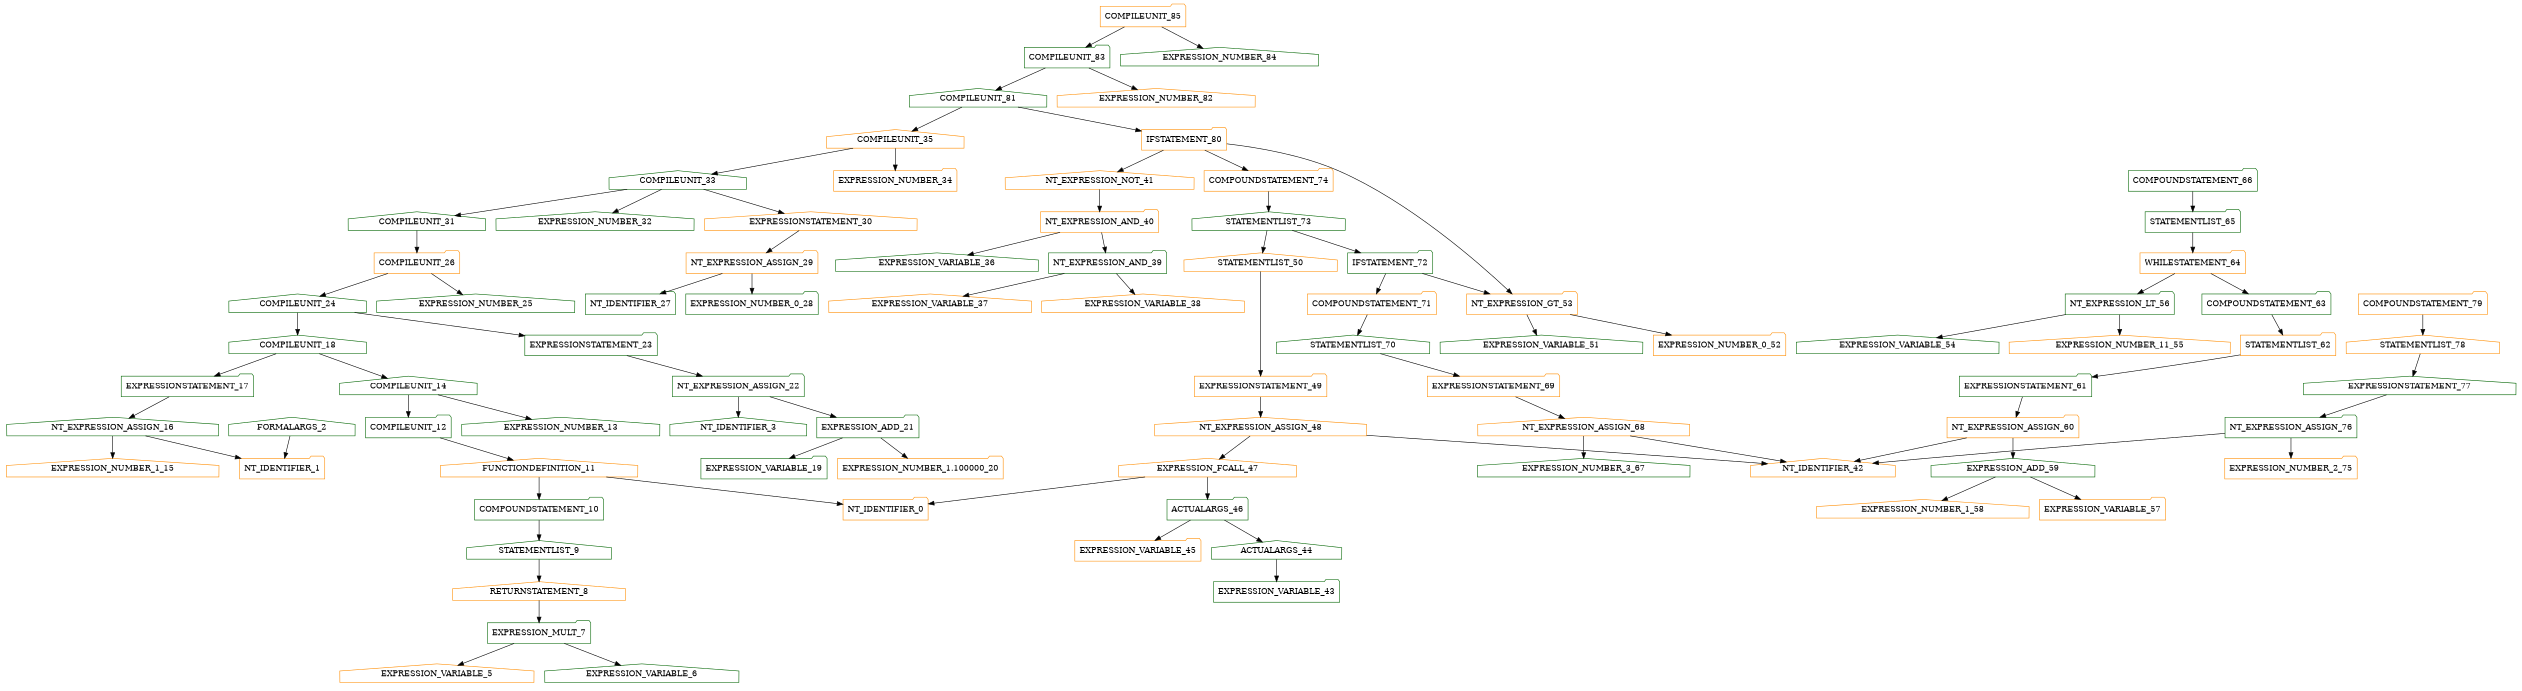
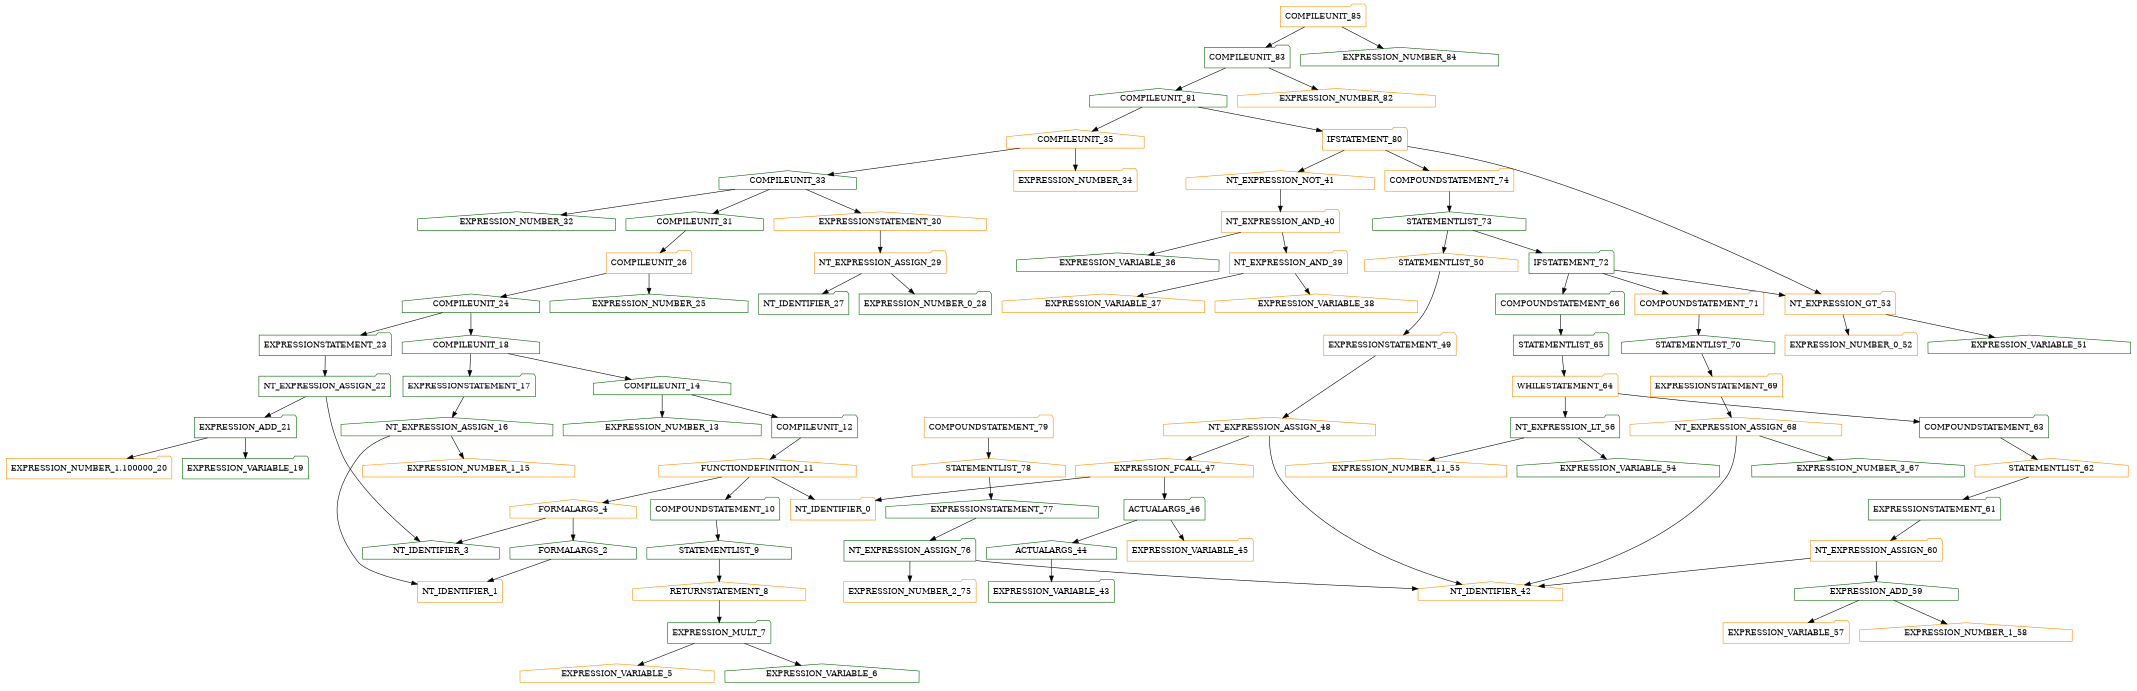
  digraph {
    node [color=darkgreen shape=house]
    COMPILEUNIT_85 [color=darkorange shape=folder]
    COMPILEUNIT_83 [shape=folder]
    EXPRESSION_NUMBER_84
    COMPILEUNIT_81
    EXPRESSION_NUMBER_82 [color=darkorange]
    COMPILEUNIT_35 [color=darkorange]
    IFSTATEMENT_80 [color=darkorange shape=folder]
    COMPILEUNIT_33
    EXPRESSION_NUMBER_34 [color=darkorange shape=folder]
    NT_EXPRESSION_NOT_41 [color=darkorange]
    COMPOUNDSTATEMENT_74 [color=darkorange shape=folder]
    NT_EXPRESSION_GT_53 [color=darkorange shape=folder]
    COMPILEUNIT_31
    EXPRESSION_NUMBER_32
    EXPRESSIONSTATEMENT_30 [color=darkorange]
    COMPILEUNIT_26 [color=darkorange shape=folder]
    COMPILEUNIT_24
    EXPRESSION_NUMBER_25
    NT_EXPRESSION_ASSIGN_29 [color=darkorange shape=folder]
    COMPILEUNIT_18
    EXPRESSIONSTATEMENT_23 [shape=folder]
    COMPILEUNIT_14
    EXPRESSIONSTATEMENT_17 [shape=folder]
    NT_EXPRESSION_ASSIGN_22 [shape=folder]
    COMPILEUNIT_12 [shape=folder]
    EXPRESSION_NUMBER_13
    NT_EXPRESSION_ASSIGN_16
    FUNCTIONDEFINITION_11 [color=darkorange]
    NT_IDENTIFIER_0 [color=darkorange shape=folder]
+   FORMALARGS_4 [color=darkorange]
    COMPOUNDSTATEMENT_10 [shape=folder]
    FORMALARGS_2
    NT_IDENTIFIER_3
    STATEMENTLIST_9
    NT_IDENTIFIER_1 [color=darkorange shape=folder]
    RETURNSTATEMENT_8 [color=darkorange]
    EXPRESSION_MULT_7 [shape=folder]
    EXPRESSION_VARIABLE_5 [color=darkorange]
    EXPRESSION_VARIABLE_6
    EXPRESSION_NUMBER_1_15 [color=darkorange]
    EXPRESSION_ADD_21 [shape=folder]
    EXPRESSION_VARIABLE_19 [shape=folder]
    "EXPRESSION_NUMBER_1.100000_20" [color=darkorange shape=folder]
    NT_IDENTIFIER_27 [shape=folder]
    EXPRESSION_NUMBER_0_28 [shape=folder]
    NT_EXPRESSION_AND_40 [color=darkorange shape=folder]
    STATEMENTLIST_73
    COMPOUNDSTATEMENT_79 [color=darkorange shape=folder]
    STATEMENTLIST_78 [color=darkorange]
    EXPRESSION_VARIABLE_36
-   NT_EXPRESSION_AND_39 [shape=folder]
+   NT_EXPRESSION_AND_39 [color=darkorange shape=folder]
    EXPRESSION_VARIABLE_37 [color=darkorange]
    EXPRESSION_VARIABLE_38 [color=darkorange]
    STATEMENTLIST_50 [color=darkorange]
    IFSTATEMENT_72 [shape=folder]
    EXPRESSIONSTATEMENT_49 [color=darkorange shape=folder]
    COMPOUNDSTATEMENT_66 [shape=folder]
    COMPOUNDSTATEMENT_71 [color=darkorange shape=folder]
    NT_EXPRESSION_ASSIGN_48 [color=darkorange]
    NT_IDENTIFIER_42 [color=darkorange]
    EXPRESSION_FCALL_47 [color=darkorange]
    ACTUALARGS_46 [shape=folder]
    ACTUALARGS_44
    EXPRESSION_VARIABLE_45 [color=darkorange shape=folder]
    EXPRESSION_VARIABLE_43 [shape=folder]
    EXPRESSION_VARIABLE_51
    EXPRESSION_NUMBER_0_52 [color=darkorange shape=folder]
    STATEMENTLIST_65 [shape=folder]
    STATEMENTLIST_70
    WHILESTATEMENT_64 [color=darkorange shape=folder]
    NT_EXPRESSION_LT_56 [shape=folder]
    COMPOUNDSTATEMENT_63 [shape=folder]
    EXPRESSION_VARIABLE_54
    EXPRESSION_NUMBER_11_55 [color=darkorange]
-   STATEMENTLIST_62 [color=darkorange shape=folder]
+   STATEMENTLIST_62 [color=darkorange]
    EXPRESSIONSTATEMENT_61 [shape=folder]
    NT_EXPRESSION_ASSIGN_60 [color=darkorange shape=folder]
    EXPRESSION_ADD_59
    EXPRESSION_VARIABLE_57 [color=darkorange shape=folder]
    EXPRESSION_NUMBER_1_58 [color=darkorange]
    EXPRESSIONSTATEMENT_69 [color=darkorange shape=folder]
    NT_EXPRESSION_ASSIGN_68 [color=darkorange]
    EXPRESSION_NUMBER_3_67
    EXPRESSIONSTATEMENT_77
    NT_EXPRESSION_ASSIGN_76 [shape=folder]
    EXPRESSION_NUMBER_2_75 [color=darkorange shape=folder]
    COMPILEUNIT_85 -> COMPILEUNIT_83
    COMPILEUNIT_85 -> EXPRESSION_NUMBER_84
    COMPILEUNIT_83 -> COMPILEUNIT_81
    COMPILEUNIT_83 -> EXPRESSION_NUMBER_82
    COMPILEUNIT_81 -> COMPILEUNIT_35
    COMPILEUNIT_81 -> IFSTATEMENT_80
    COMPILEUNIT_35 -> COMPILEUNIT_33
    COMPILEUNIT_35 -> EXPRESSION_NUMBER_34
    IFSTATEMENT_80 -> NT_EXPRESSION_NOT_41
    IFSTATEMENT_80 -> COMPOUNDSTATEMENT_74
    IFSTATEMENT_80 -> NT_EXPRESSION_GT_53
    COMPILEUNIT_33 -> COMPILEUNIT_31
    COMPILEUNIT_33 -> EXPRESSION_NUMBER_32
    COMPILEUNIT_33 -> EXPRESSIONSTATEMENT_30
    NT_EXPRESSION_NOT_41 -> NT_EXPRESSION_AND_40
    COMPOUNDSTATEMENT_74 -> STATEMENTLIST_73
    NT_EXPRESSION_GT_53 -> EXPRESSION_VARIABLE_51
    NT_EXPRESSION_GT_53 -> EXPRESSION_NUMBER_0_52
    COMPILEUNIT_31 -> COMPILEUNIT_26
    EXPRESSIONSTATEMENT_30 -> NT_EXPRESSION_ASSIGN_29
    COMPILEUNIT_26 -> COMPILEUNIT_24
    COMPILEUNIT_26 -> EXPRESSION_NUMBER_25
    COMPILEUNIT_24 -> COMPILEUNIT_18
    COMPILEUNIT_24 -> EXPRESSIONSTATEMENT_23
    NT_EXPRESSION_ASSIGN_29 -> NT_IDENTIFIER_27
    NT_EXPRESSION_ASSIGN_29 -> EXPRESSION_NUMBER_0_28
    COMPILEUNIT_18 -> COMPILEUNIT_14
    COMPILEUNIT_18 -> EXPRESSIONSTATEMENT_17
    EXPRESSIONSTATEMENT_23 -> NT_EXPRESSION_ASSIGN_22
    COMPILEUNIT_14 -> COMPILEUNIT_12
    COMPILEUNIT_14 -> EXPRESSION_NUMBER_13
    EXPRESSIONSTATEMENT_17 -> NT_EXPRESSION_ASSIGN_16
    NT_EXPRESSION_ASSIGN_22 -> NT_IDENTIFIER_3
    NT_EXPRESSION_ASSIGN_22 -> EXPRESSION_ADD_21
    COMPILEUNIT_12 -> FUNCTIONDEFINITION_11
    NT_EXPRESSION_ASSIGN_16 -> NT_IDENTIFIER_1
    NT_EXPRESSION_ASSIGN_16 -> EXPRESSION_NUMBER_1_15
    FUNCTIONDEFINITION_11 -> NT_IDENTIFIER_0
+   FUNCTIONDEFINITION_11 -> FORMALARGS_4
    FUNCTIONDEFINITION_11 -> COMPOUNDSTATEMENT_10
+   FORMALARGS_4 -> FORMALARGS_2
+   FORMALARGS_4 -> NT_IDENTIFIER_3
    COMPOUNDSTATEMENT_10 -> STATEMENTLIST_9
    FORMALARGS_2 -> NT_IDENTIFIER_1
    STATEMENTLIST_9 -> RETURNSTATEMENT_8
    RETURNSTATEMENT_8 -> EXPRESSION_MULT_7
    EXPRESSION_MULT_7 -> EXPRESSION_VARIABLE_5
    EXPRESSION_MULT_7 -> EXPRESSION_VARIABLE_6
    EXPRESSION_ADD_21 -> EXPRESSION_VARIABLE_19
    EXPRESSION_ADD_21 -> "EXPRESSION_NUMBER_1.100000_20"
    NT_EXPRESSION_AND_40 -> EXPRESSION_VARIABLE_36
    NT_EXPRESSION_AND_40 -> NT_EXPRESSION_AND_39
    STATEMENTLIST_73 -> STATEMENTLIST_50
    STATEMENTLIST_73 -> IFSTATEMENT_72
    COMPOUNDSTATEMENT_79 -> STATEMENTLIST_78
    STATEMENTLIST_78 -> EXPRESSIONSTATEMENT_77
    NT_EXPRESSION_AND_39 -> EXPRESSION_VARIABLE_37
    NT_EXPRESSION_AND_39 -> EXPRESSION_VARIABLE_38
    STATEMENTLIST_50 -> EXPRESSIONSTATEMENT_49
    IFSTATEMENT_72 -> NT_EXPRESSION_GT_53
+   IFSTATEMENT_72 -> COMPOUNDSTATEMENT_66
    IFSTATEMENT_72 -> COMPOUNDSTATEMENT_71
    EXPRESSIONSTATEMENT_49 -> NT_EXPRESSION_ASSIGN_48
    COMPOUNDSTATEMENT_66 -> STATEMENTLIST_65
    COMPOUNDSTATEMENT_71 -> STATEMENTLIST_70
    NT_EXPRESSION_ASSIGN_48 -> NT_IDENTIFIER_42
    NT_EXPRESSION_ASSIGN_48 -> EXPRESSION_FCALL_47
    EXPRESSION_FCALL_47 -> NT_IDENTIFIER_0
    EXPRESSION_FCALL_47 -> ACTUALARGS_46
    ACTUALARGS_46 -> ACTUALARGS_44
    ACTUALARGS_46 -> EXPRESSION_VARIABLE_45
    ACTUALARGS_44 -> EXPRESSION_VARIABLE_43
    STATEMENTLIST_65 -> WHILESTATEMENT_64
    STATEMENTLIST_70 -> EXPRESSIONSTATEMENT_69
    WHILESTATEMENT_64 -> NT_EXPRESSION_LT_56
    WHILESTATEMENT_64 -> COMPOUNDSTATEMENT_63
    NT_EXPRESSION_LT_56 -> EXPRESSION_VARIABLE_54
    NT_EXPRESSION_LT_56 -> EXPRESSION_NUMBER_11_55
    COMPOUNDSTATEMENT_63 -> STATEMENTLIST_62
    STATEMENTLIST_62 -> EXPRESSIONSTATEMENT_61
    EXPRESSIONSTATEMENT_61 -> NT_EXPRESSION_ASSIGN_60
    NT_EXPRESSION_ASSIGN_60 -> NT_IDENTIFIER_42
    NT_EXPRESSION_ASSIGN_60 -> EXPRESSION_ADD_59
    EXPRESSION_ADD_59 -> EXPRESSION_VARIABLE_57
    EXPRESSION_ADD_59 -> EXPRESSION_NUMBER_1_58
    EXPRESSIONSTATEMENT_69 -> NT_EXPRESSION_ASSIGN_68
    NT_EXPRESSION_ASSIGN_68 -> NT_IDENTIFIER_42
    NT_EXPRESSION_ASSIGN_68 -> EXPRESSION_NUMBER_3_67
    EXPRESSIONSTATEMENT_77 -> NT_EXPRESSION_ASSIGN_76
    NT_EXPRESSION_ASSIGN_76 -> NT_IDENTIFIER_42
    NT_EXPRESSION_ASSIGN_76 -> EXPRESSION_NUMBER_2_75
  }
